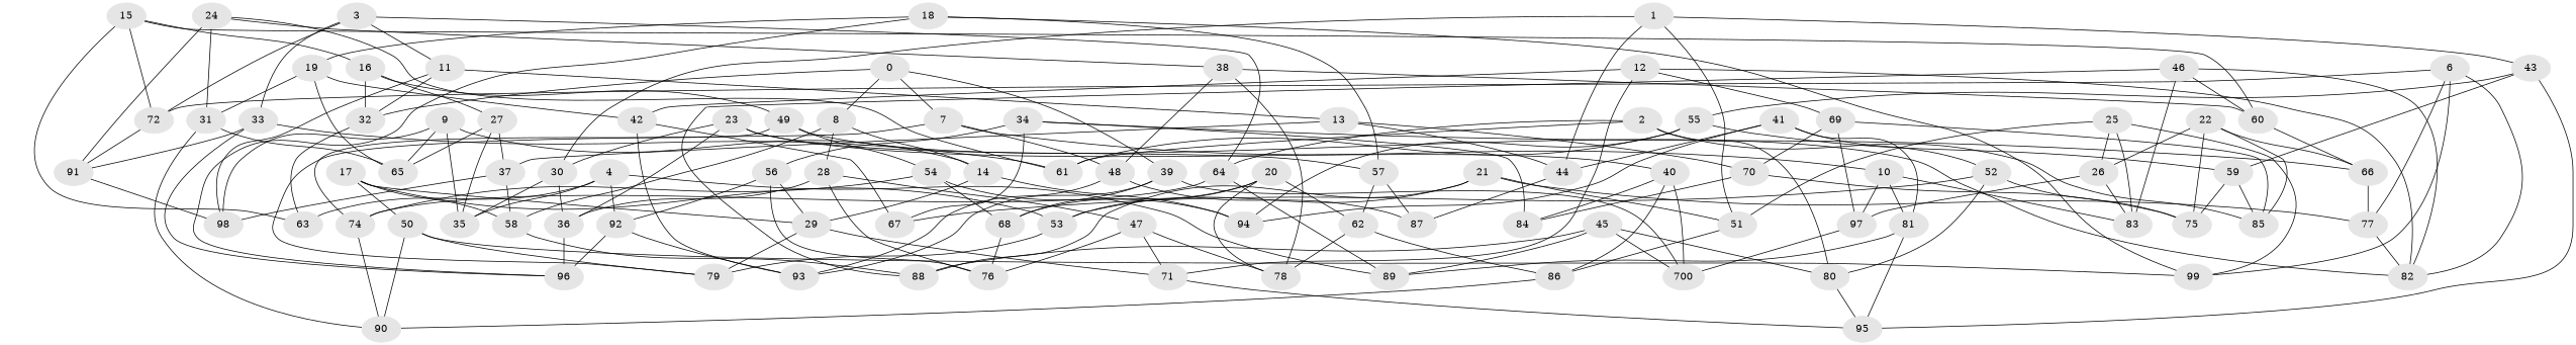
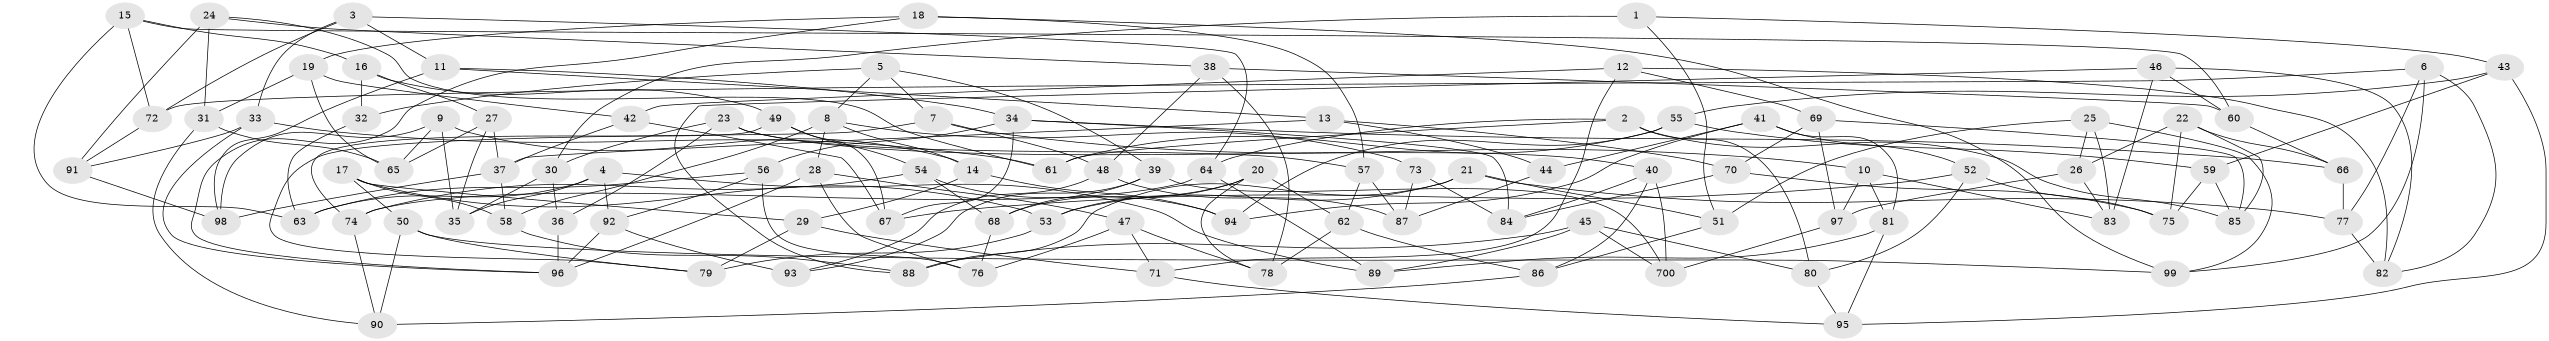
  graph {
    node [color=gray90 style=filled]
    1
    30
    43
    44
    51
    35
    36
    55
    59
    95
    87
    86
    2
    61
    64
    80
    85
    89
    74
    3
    11
    33
    72
    32
    98
    13
    96
    91
    4
    63
    92
    93
-   5 [label=0]
+   5
    7
    39
    8
    10
    48
    79
    68
    n41 [label=700]
+   73
    84
    6
    77
    82
    99
    81
    83
    97
    14
    28
    58
    29
    94
    47
    76
    88
    9
    65
    37
    70
    12
    42
    69
    71
    67
    75
    15
    16
    60
    27
    49
    66
    54
    17
    50
    53
    90
    18
    19
    57
    31
    62
    20
    78
    21
    22
    26
    23
    40
    24
    38
    25
    34
    56
    41
    52
    45
    46
    1 -- 30
    1 -- 43
-   1 -- 44
    1 -- 51
    30 -- 35
    30 -- 36
    43 -- 55
    43 -- 59
    43 -- 95
    44 -- 87
    51 -- 86
    36 -- 96
    55 -- 59
    55 -- 61
    55 -- 94
    59 -- 85
    59 -- 75
    86 -- 90
    2 -- 61
    2 -- 64
    2 -- 80
    2 -- 85
    64 -- 89
    64 -- 74
    80 -- 95
    74 -- 90
    3 -- 64
    3 -- 11
    3 -- 33
    3 -- 72
-   11 -- 32
+   11 -- 34
    11 -- 98
    11 -- 13
    33 -- 61
    33 -- 96
    33 -- 91
    72 -- 91
    32 -- 63
    13 -- 44
    13 -- 37
    13 -- 70
    91 -- 98
    4 -- 35
    4 -- 89
    4 -- 63
    4 -- 92
    92 -- 96
    92 -- 93
    5 -- 32
    5 -- 7
    5 -- 39
    5 -- 8
    7 -- 10
    7 -- 48
    7 -- 79
    39 -- 93
    39 -- 68
    39 -- n41
+   8 -- 73
    8 -- 14
    8 -- 28
    8 -- 58
    10 -- 81
    10 -- 83
    10 -- 97
    48 -- 87
    48 -- 93
    68 -- 76
+   73 -- 87
+   73 -- 84
    6 -- 72
    6 -- 77
    6 -- 82
    6 -- 99
    77 -- 82
    81 -- 95
    81 -- 89
    97 -- n41
    14 -- 29
    14 -- 94
-   28 -- 36
+   28 -- 96
    28 -- 47
    28 -- 76
    58 -- 88
    29 -- 79
    29 -- 71
    47 -- 76
    47 -- 71
    47 -- 78
    9 -- 35
    9 -- 98
    9 -- 14
    9 -- 65
    37 -- 98
    37 -- 58
    70 -- 84
    70 -- 75
    12 -- 82
    12 -- 42
    12 -- 69
    12 -- 71
-   42 -- 93
+   42 -- 37
    42 -- 67
    69 -- 85
    69 -- 97
    69 -- 70
    71 -- 95
    15 -- 72
    15 -- 63
    15 -- 16
    15 -- 60
    16 -- 32
    16 -- 27
    16 -- 49
    60 -- 66
    27 -- 35
    27 -- 65
    27 -- 37
    49 -- 74
-   49 -- 82
+   49 -- 67
    49 -- 54
    66 -- 77
    54 -- 74
    54 -- 68
    54 -- 94
    17 -- 58
    17 -- 29
    17 -- 50
    17 -- 53
    50 -- 79
    50 -- 99
    50 -- 90
    53 -- 79
    18 -- 96
    18 -- 99
    18 -- 19
    18 -- 57
    19 -- 65
    19 -- 42
    19 -- 31
    57 -- 87
    57 -- 62
    31 -- 65
    31 -- 90
    62 -- 86
    62 -- 78
    20 -- 68
    20 -- 53
    20 -- 62
    20 -- 78
    21 -- 51
    21 -- 77
    21 -- 88
    21 -- 53
    22 -- 85
    22 -- 75
    22 -- 66
    22 -- 26
    26 -- 83
    26 -- 97
    23 -- 30
    23 -- 36
    23 -- 57
    23 -- 40
    40 -- 86
    40 -- n41
    40 -- 84
    24 -- 61
    24 -- 91
    24 -- 31
    24 -- 38
    38 -- 48
    38 -- 60
    38 -- 78
    25 -- 51
    25 -- 99
    25 -- 83
    25 -- 26
    34 -- 84
    34 -- 67
    34 -- 66
    34 -- 56
-   56 -- 29
+   56 -- 63
    56 -- 92
    56 -- 76
    41 -- 44
    41 -- 81
    41 -- 94
    41 -- 52
    52 -- 80
    52 -- 67
    52 -- 75
    45 -- 80
    45 -- 89
    45 -- n41
    45 -- 88
    46 -- 82
    46 -- 83
    46 -- 88
    46 -- 60
  }
